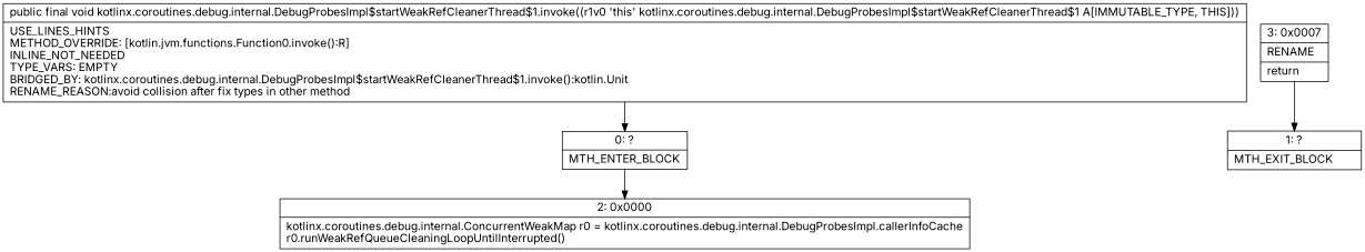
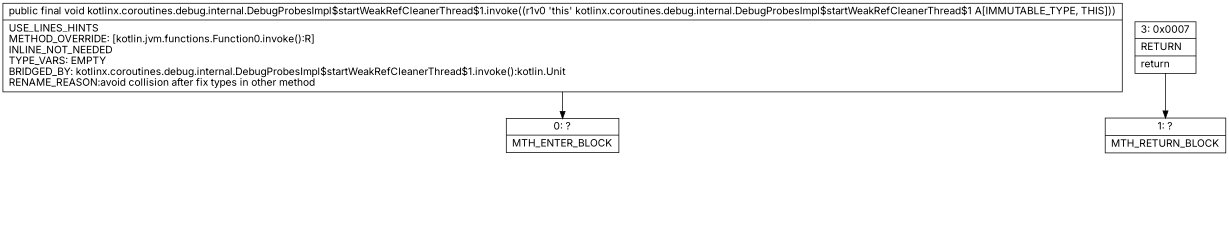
  digraph {
    fontname=Inter
    node [fontname=Inter shape=record]
    edge [fontname=Inter]
    n1 [label="{0\:\ ?|MTH_ENTER_BLOCK\l}"]
-   n2 [label="{2\:\ 0x0000|kotlinx.coroutines.debug.internal.ConcurrentWeakMap r0 = kotlinx.coroutines.debug.internal.DebugProbesImpl.callerInfoCache\lr0.runWeakRefQueueCleaningLoopUntilInterrupted()\l}"]
-   n3 [label="{3\:\ 0x0007|RENAME\l|return\l}"]
-   n4 [label="{1\:\ ?|MTH_EXIT_BLOCK\l}"]
+   n3 [label="{3\:\ 0x0007|RETURN\l|return\l}"]
+   n4 [label="{1\:\ ?|MTH_RETURN_BLOCK\l}"]
    n5 [label="{public final void kotlinx.coroutines.debug.internal.DebugProbesImpl$startWeakRefCleanerThread$1.invoke((r1v0 'this' kotlinx.coroutines.debug.internal.DebugProbesImpl$startWeakRefCleanerThread$1 A[IMMUTABLE_TYPE, THIS]))  | USE_LINES_HINTS\lMETHOD_OVERRIDE: [kotlin.jvm.functions.Function0.invoke():R]\lINLINE_NOT_NEEDED\lTYPE_VARS: EMPTY\lBRIDGED_BY: kotlinx.coroutines.debug.internal.DebugProbesImpl$startWeakRefCleanerThread$1.invoke():kotlin.Unit\lRENAME_REASON:avoid collision after fix types in other method\l}"]
-   n1 -> n2
    n3 -> n4
    n5 -> n1
  }
